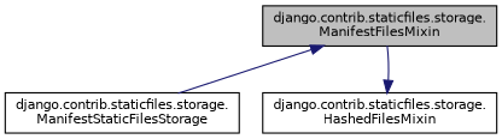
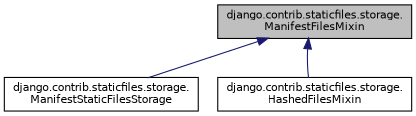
  digraph {
    node [color=black fillcolor=white fontname=Helvetica fontsize=10 shape=record style=filled]
    edge [color=midnightblue dir=back fontname=Helvetica fontsize=10 labelfontname=Helvetica labelfontsize=10 style=solid]
    n1 [fillcolor=grey75 fontcolor=black height=0.2 label="django.contrib.staticfiles.storage.\lManifestFilesMixin" width=0.4]
    n2 [height=0.2 label="django.contrib.staticfiles.storage.\lManifestStaticFilesStorage" width=0.4]
    n3 [height=0.2 label="django.contrib.staticfiles.storage.\lHashedFilesMixin" width=0.4]
    n1 -> n2
-   n3 -> n1
+   n1 -> n3
  }
